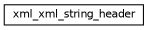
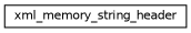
  digraph {
    rankdir=TB
-   n1 [color=black fillcolor=white fontname=Helvetica fontsize=10 height=0.2 label=xml_xml_string_header shape=record style=filled width=0.4]
+   n1 [color=black fillcolor=white fontname=Helvetica fontsize=10 height=0.2 label=xml_memory_string_header shape=record style=filled width=0.4]
  }
